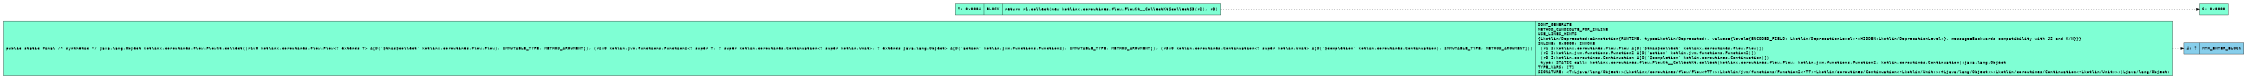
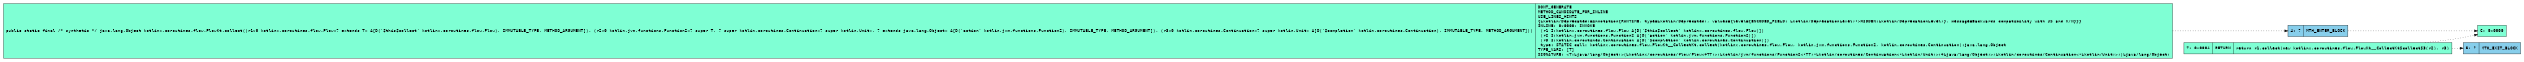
  digraph {
    fontname="DejaVu Sans Mono"
    rankdir=LR
    node [fillcolor=aquamarine fontname="DejaVu Sans Mono" shape=record style=filled]
    edge [fontname="DejaVu Sans Mono" style=dotted]
    n1 [fillcolor=skyblue label="{4\:\ ?|MTH_ENTER_BLOCK\l}"]
    n2 [label="{6\:\ 0x0000}"]
-   n3 [label="{7\:\ 0x0004|BLOCK\l|return r1.collect(new kotlinx.coroutines.flow.FlowKt__CollectKt$collect$3(r2), r3)\l}"]
+   n3 [label="{7\:\ 0x0004|RETURN\l|return r1.collect(new kotlinx.coroutines.flow.FlowKt__CollectKt$collect$3(r2), r3)\l}"]
+   n4 [fillcolor=skyblue label="{5\:\ ?|MTH_EXIT_BLOCK\l}"]
    n5 [label="{public static final \/* synthetic *\/ java.lang.Object kotlinx.coroutines.flow.FlowKt.collect((r1v0 kotlinx.coroutines.flow.Flow\<? extends T\> A[D('$this$collect' kotlinx.coroutines.flow.Flow), IMMUTABLE_TYPE, METHOD_ARGUMENT]), (r2v0 kotlin.jvm.functions.Function2\<? super T, ? super kotlin.coroutines.Continuation\<? super kotlin.Unit\>, ? extends java.lang.Object\> A[D('action' kotlin.jvm.functions.Function2), IMMUTABLE_TYPE, METHOD_ARGUMENT]), (r3v0 kotlin.coroutines.Continuation\<? super kotlin.Unit\> A[D('$completion' kotlin.coroutines.Continuation), IMMUTABLE_TYPE, METHOD_ARGUMENT]))  | DONT_GENERATE\lMETHOD_CANDIDATE_FOR_INLINE\lUSE_LINES_HINTS\l\{Lkotlin\/Deprecated;=Annotation\{RUNTIME, type=Lkotlin\/Deprecated;, values=\{level=\{ENCODED_FIELD: Lkotlin\/DeprecationLevel;\-\>HIDDEN:Lkotlin\/DeprecationLevel;\}, message=Backwards compatibility with JS and K\/N\}\}\}\lINLINE: 0x0000: INVOKE  \l  (r1 I:kotlinx.coroutines.flow.Flow A[D('$this$collect' kotlinx.coroutines.flow.Flow)])\l  (r2 I:kotlin.jvm.functions.Function2 A[D('action' kotlin.jvm.functions.Function2)])\l  (r3 I:kotlin.coroutines.Continuation A[D('$completion' kotlin.coroutines.Continuation)])\l type: STATIC call: kotlinx.coroutines.flow.FlowKt__CollectKt.collect(kotlinx.coroutines.flow.Flow, kotlin.jvm.functions.Function2, kotlin.coroutines.Continuation):java.lang.Object\lTYPE_VARS: [T]\lSIGNATURE: \<T:Ljava\/lang\/Object;\>(Lkotlinx\/coroutines\/flow\/Flow\<+TT;\>;Lkotlin\/jvm\/functions\/Function2\<\-TT;\-Lkotlin\/coroutines\/Continuation\<\-Lkotlin\/Unit;\>;+Ljava\/lang\/Object;\>;Lkotlin\/coroutines\/Continuation\<\-Lkotlin\/Unit;\>;)Ljava\/lang\/Object;\l}"]
+   n1 -> n2
    n3 -> n2
+   n3 -> n4
    n5 -> n1
  }
